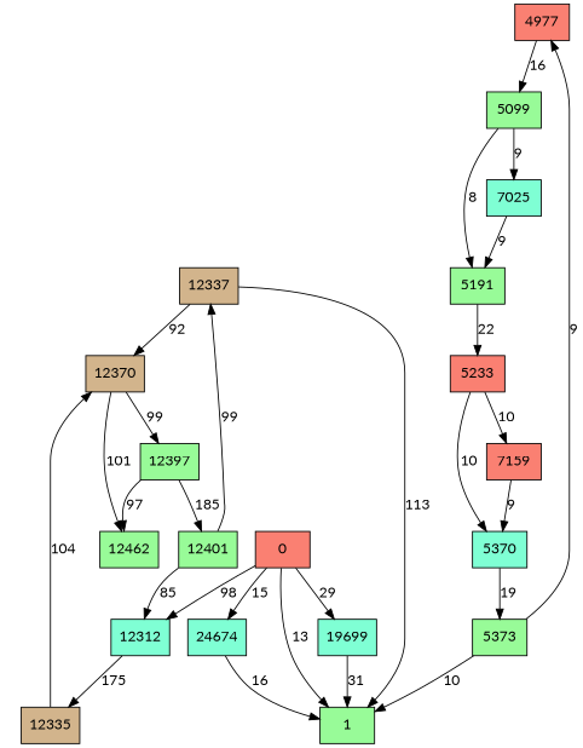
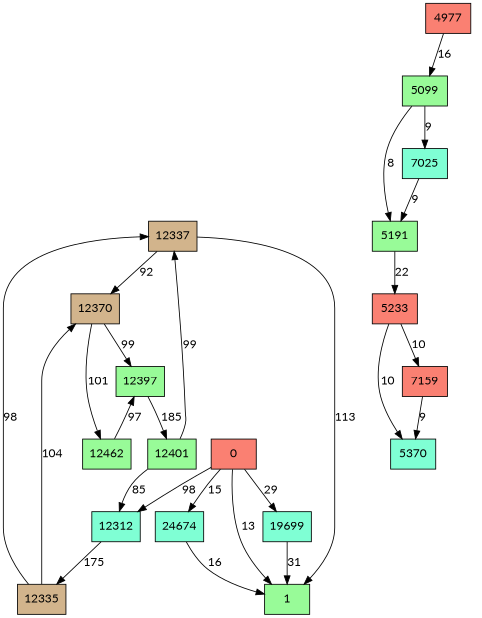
  digraph {
    fontname=Lato
    rankdir=TB
    node [fillcolor=palegreen fontname=Lato shape=rectangle style=filled]
    edge [fontname=Lato]
    4977 [fillcolor=salmon]
    5099
    5191
    7025 [fillcolor=aquamarine]
    n5 [fillcolor=salmon label=5233]
    5370 [fillcolor=aquamarine]
    7159 [fillcolor=salmon]
-   5373
    1
    12312 [fillcolor=aquamarine]
    12335 [fillcolor=tan]
    12337 [fillcolor=tan]
    12370 [fillcolor=tan]
    12397
    12462
    12401
    19699 [fillcolor=aquamarine]
    24674 [fillcolor=aquamarine]
    0 [fillcolor=salmon]
    4977 -> 5099 [label=16]
    5099 -> 5191 [label=8]
    5099 -> 7025 [label=9]
    5191 -> n5 [label=22]
    7025 -> 5191 [label=9]
    n5 -> 5370 [label=10]
    n5 -> 7159 [label=10]
-   5370 -> 5373 [label=19]
    7159 -> 5370 [label=9]
-   5373 -> 4977 [label=9]
-   5373 -> 1 [label=10]
    12312 -> 12335 [label=175]
+   12335 -> 12337 [label=98]
    12335 -> 12370 [label=104]
    12337 -> 1 [label=113]
    12337 -> 12370 [label=92]
    12370 -> 12397 [label=99]
    12370 -> 12462 [label=101]
    12397 -> 12401 [label=185]
-   12397 -> 12462 [label=97]
+   12462 -> 12397 [label=97]
    12401 -> 12312 [label=85]
    12401 -> 12337 [label=99]
    19699 -> 1 [label=31]
    24674 -> 1 [label=16]
    0 -> 1 [label=13]
    0 -> 12312 [label=98]
    0 -> 19699 [label=29]
    0 -> 24674 [label=15]
  }
